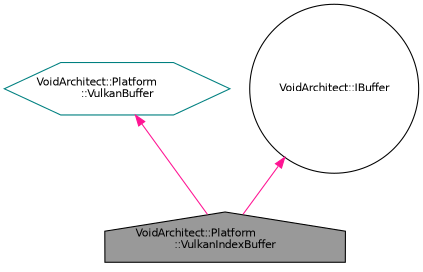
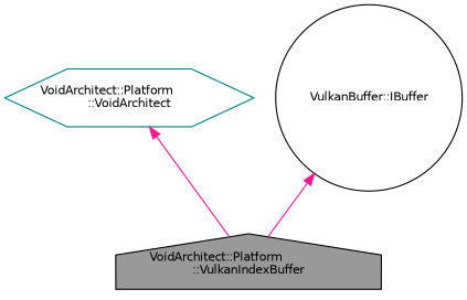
  digraph {
    node [color=black fillcolor=white fontname=Helvetica fontsize=10 style=filled]
    edge [color=deeppink dir=back fontname=Helvetica fontsize=10 labelfontname=Helvetica labelfontsize=10 style=solid]
    n1 [fillcolor=grey60 fontcolor=black height=0.2 label="VoidArchitect::Platform\l::VulkanIndexBuffer" shape=house width=0.4]
-   n2 [color=teal height=0.2 label="VoidArchitect::Platform\l::VulkanBuffer" shape=hexagon width=0.4]
-   n3 [height=0.2 label="VoidArchitect::IBuffer" shape=circle width=0.4]
+   n2 [color=teal height=0.2 label="VoidArchitect::Platform\l::VoidArchitect" shape=hexagon width=0.4]
+   n3 [height=0.2 label="VulkanBuffer::IBuffer" shape=circle width=0.4]
    n2 -> n1
    n3 -> n1
  }
